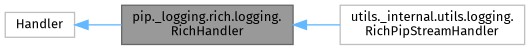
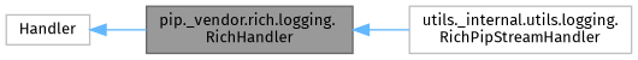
  digraph {
    fontname="Fira Sans"
    rankdir=LR
    node [color=grey75 fillcolor=white fontname="Fira Sans" fontsize=10 shape=box style=filled]
    edge [color=steelblue1 dir=back fontname="Fira Sans" fontsize=10 labelfontname=Helvetica labelfontsize=10 style=solid]
-   n1 [color=gray40 fillcolor=grey60 fontcolor=black height=0.2 label="pip._logging.rich.logging.\lRichHandler" width=0.4]
+   n1 [color=gray40 fillcolor=grey60 fontcolor=black height=0.2 label="pip._vendor.rich.logging.\lRichHandler" width=0.4]
    n2 [height=0.2 label="utils._internal.utils.logging.\lRichPipStreamHandler" width=0.4]
    n3 [height=0.2 label=Handler width=0.4]
    n1 -> n2
    n3 -> n1
  }
